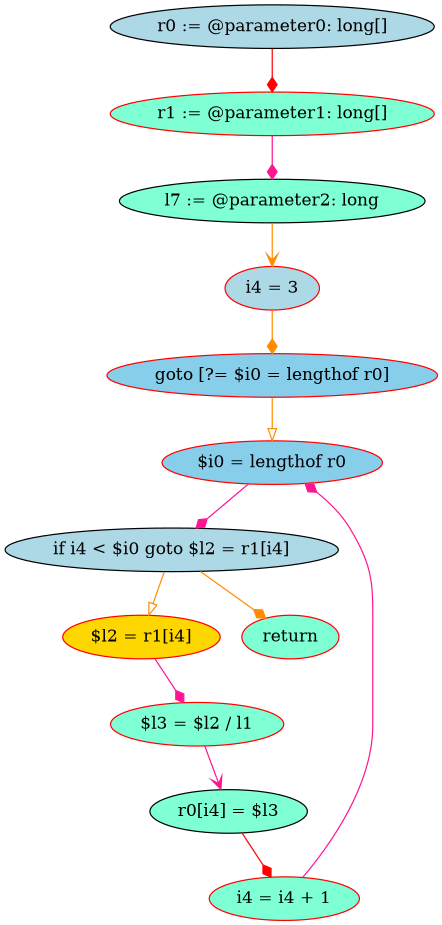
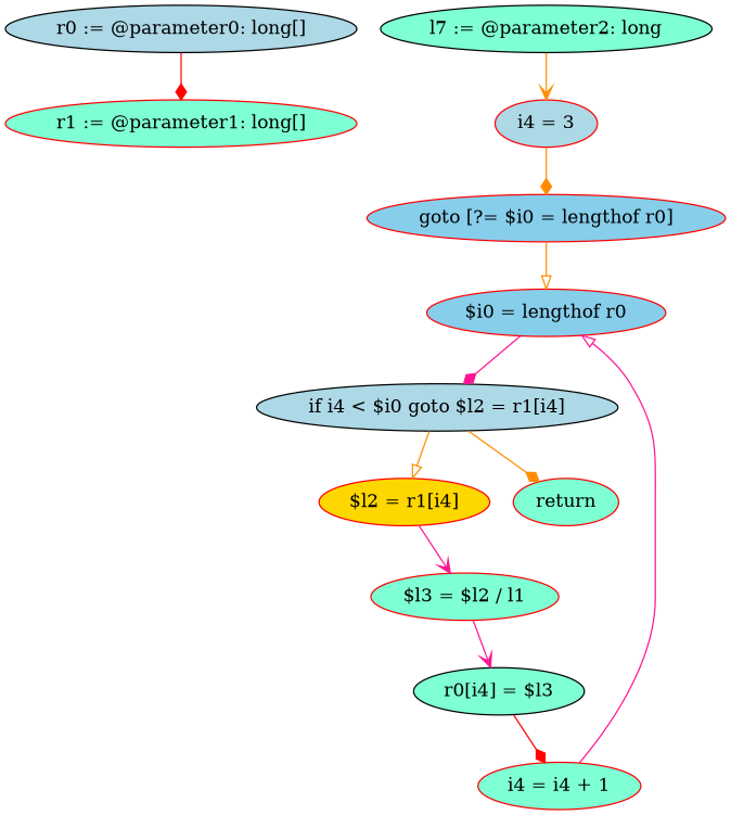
  digraph {
    node [color=red fillcolor=aquamarine style=filled]
    edge [arrowhead=diamond color=deeppink]
    "r0 := @parameter0: long[]" [color=black fillcolor=lightblue]
    "r1 := @parameter1: long[]"
    n3 [color=black label="l7 := @parameter2: long"]
    n4 [fillcolor=lightblue label="i4 = 3"]
    "goto [?= $i0 = lengthof r0]" [fillcolor=skyblue]
    "$i0 = lengthof r0" [fillcolor=skyblue]
    "if i4 < $i0 goto $l2 = r1[i4]" [color=black fillcolor=lightblue]
    "$l2 = r1[i4]" [fillcolor=gold]
    "$l3 = $l2 / l1"
    "r0[i4] = $l3" [color=black]
    "i4 = i4 + 1"
    return
    "r0 := @parameter0: long[]" -> "r1 := @parameter1: long[]" [color=red]
-   "r1 := @parameter1: long[]" -> n3
    n3 -> n4 [arrowhead=vee color=darkorange]
    n4 -> "goto [?= $i0 = lengthof r0]" [color=darkorange]
    "goto [?= $i0 = lengthof r0]" -> "$i0 = lengthof r0" [arrowhead=onormal color=darkorange]
    "$i0 = lengthof r0" -> "if i4 < $i0 goto $l2 = r1[i4]"
    "if i4 < $i0 goto $l2 = r1[i4]" -> "$l2 = r1[i4]" [arrowhead=onormal color=darkorange]
    "if i4 < $i0 goto $l2 = r1[i4]" -> return [color=darkorange]
-   "$l2 = r1[i4]" -> "$l3 = $l2 / l1"
+   "$l2 = r1[i4]" -> "$l3 = $l2 / l1" [arrowhead=vee]
    "$l3 = $l2 / l1" -> "r0[i4] = $l3" [arrowhead=vee]
    "r0[i4] = $l3" -> "i4 = i4 + 1" [color=red]
-   "i4 = i4 + 1" -> "$i0 = lengthof r0"
+   "i4 = i4 + 1" -> "$i0 = lengthof r0" [arrowhead=onormal]
  }
